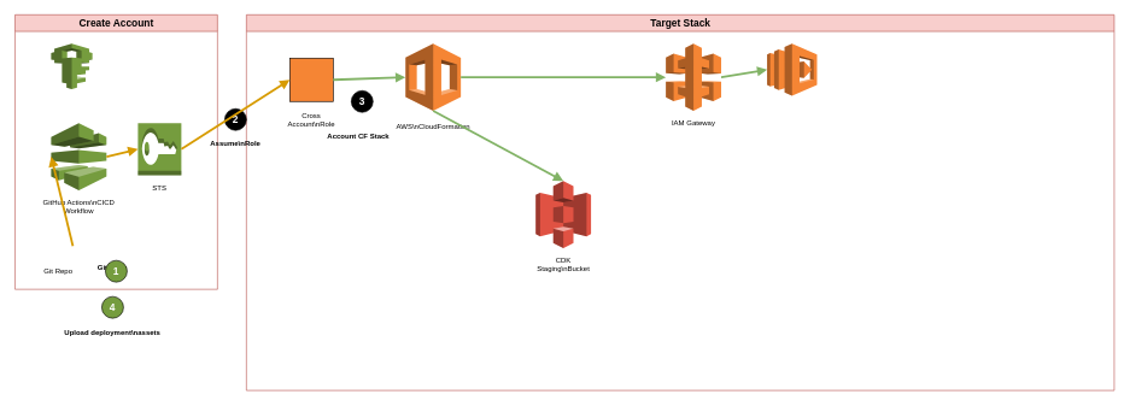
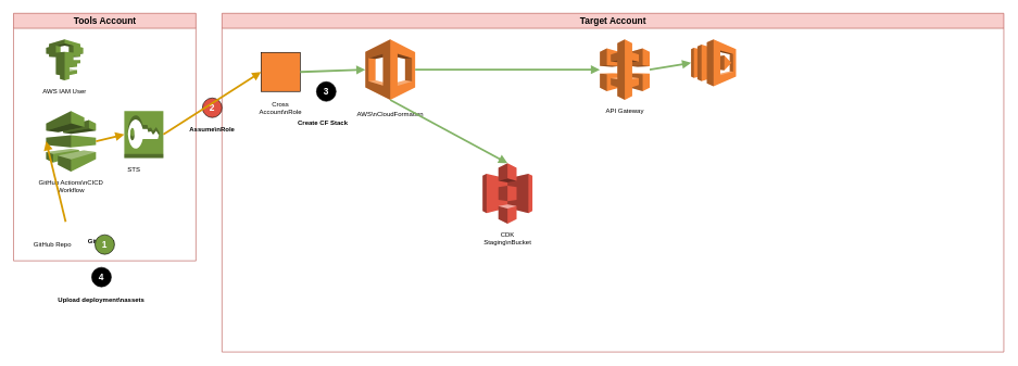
  <mxCell id="0" />
  <mxCell id="1" parent="0" />
- <mxCell id="2" value="Create Account" style="swimlane;fontStyle=1;rounded=0;html=1;fillColor=#f8cecc;strokeColor=#b85450;fontSize=14;fontColor=#000000;swimlaneFillColor=#ffffff;" vertex="1" parent="1"><mxGeometry x="20" y="20" width="280" height="380" as="geometry" /></mxCell>
+ <mxCell id="2" value="Tools Account" style="swimlane;fontStyle=1;rounded=0;html=1;fillColor=#f8cecc;strokeColor=#b85450;fontSize=14;fontColor=#000000;swimlaneFillColor=#ffffff;" vertex="1" parent="1"><mxGeometry x="20" y="20" width="280" height="380" as="geometry" /></mxCell>
  <mxCell id="3" value="" style="outlineConnect=0;dashed=0;verticalLabelPosition=bottom;verticalAlign=top;align=center;html=1;shape=mxgraph.aws3.iam;fillColor=#759C3E;gradientColor=none;" vertex="1" parent="2"><mxGeometry x="50" y="40" width="57" height="63" as="geometry" /></mxCell>
+ <mxCell id="4" value="AWS IAM User" style="text;html=1;align=center;verticalAlign=middle;whiteSpace=wrap;rounded=0;fontStyle=0;fontSize=10;" vertex="1" parent="2"><mxGeometry x="35" y="110" width="87" height="20" as="geometry" /></mxCell>
  <mxCell id="5" value="" style="outlineConnect=0;dashed=0;verticalLabelPosition=bottom;verticalAlign=top;align=center;html=1;shape=mxgraph.aws3.codepipeline;fillColor=#759C3E;gradientColor=none;" vertex="1" parent="2"><mxGeometry x="50" y="150" width="76.5" height="93" as="geometry" /></mxCell>
  <mxCell id="6" value="GitHub Actions\nCICD Workflow" style="text;html=1;align=center;verticalAlign=middle;whiteSpace=wrap;rounded=0;fontStyle=0;fontSize=10;" vertex="1" parent="2"><mxGeometry x="35" y="250" width="107" height="30" as="geometry" /></mxCell>
  <mxCell id="7" value="" style="outlineConnect=0;dashed=0;verticalLabelPosition=bottom;verticalAlign=top;align=center;html=1;shape=mxgraph.aws3.sts;fillColor=#759C3E;gradientColor=none;" vertex="1" parent="2"><mxGeometry x="170" y="150" width="60" height="72" as="geometry" /></mxCell>
- <mxCell id="8" value="STS" style="text;html=1;align=center;verticalAlign=middle;whiteSpace=wrap;rounded=0;fontStyle=0;fontSize=10;" vertex="1" parent="2"><mxGeometry x="170" y="230" width="60" height="20" as="geometry" /></mxCell>
+ <mxCell id="8" value="STS" style="text;html=1;align=center;verticalAlign=middle;whiteSpace=wrap;rounded=0;fontStyle=0;fontSize=10;" vertex="1" parent="2"><mxGeometry x="155" y="230" width="60" height="20" as="geometry" /></mxCell>
  <mxCell id="9" value="" style="shape=image;html=1;verticalAlign=top;verticalLabelPosition=bottom;labelBackgroundColor=#ffffff;imageAspect=0;aspect=fixed;image=https://cdn-icons-png.flaticon.com/512/25/25231.png" vertex="1" parent="2"><mxGeometry x="40" y="300" width="40" height="40" as="geometry" /></mxCell>
- <mxCell id="10" value="Git Repo" style="text;html=1;align=center;verticalAlign=middle;whiteSpace=wrap;rounded=0;fontStyle=0;fontSize=10;" vertex="1" parent="2"><mxGeometry x="20" y="345" width="80" height="20" as="geometry" /></mxCell>
+ <mxCell id="10" value="GitHub Repo" style="text;html=1;align=center;verticalAlign=middle;whiteSpace=wrap;rounded=0;fontStyle=0;fontSize=10;" vertex="1" parent="2"><mxGeometry x="20" y="345" width="80" height="20" as="geometry" /></mxCell>
  <mxCell id="11" value="" style="shape=image;html=1;verticalAlign=top;verticalLabelPosition=bottom;labelBackgroundColor=#ffffff;imageAspect=0;aspect=fixed;image=https://cdn-icons-png.flaticon.com/512/2111/2111432.png" vertex="1" parent="2"><mxGeometry x="120" y="305" width="30" height="30" as="geometry" /></mxCell>
  <mxCell id="12" value="Git Push" style="text;html=1;align=center;verticalAlign=middle;whiteSpace=wrap;rounded=0;fontStyle=1;fontSize=10;" vertex="1" parent="2"><mxGeometry x="105" y="340" width="60" height="20" as="geometry" /></mxCell>
- <mxCell id="13" value="Target Stack" style="swimlane;fontStyle=1;rounded=0;html=1;fillColor=#f8cecc;strokeColor=#b85450;fontSize=14;fontColor=#000000;swimlaneFillColor=#ffffff;" vertex="1" parent="1"><mxGeometry x="340" y="20" width="1200" height="520" as="geometry" /></mxCell>
+ <mxCell id="13" value="Target Account" style="swimlane;fontStyle=1;rounded=0;html=1;fillColor=#f8cecc;strokeColor=#b85450;fontSize=14;fontColor=#000000;swimlaneFillColor=#ffffff;" vertex="1" parent="1"><mxGeometry x="340" y="20" width="1200" height="520" as="geometry" /></mxCell>
  <mxCell id="14" value="" style="outlineConnect=0;dashed=0;verticalLabelPosition=bottom;verticalAlign=top;align=center;html=1;shape=mxgraph.aws3.iam_role;fillColor=#F58534;gradientColor=none;" vertex="1" parent="13"><mxGeometry x="60" y="60" width="60" height="60" as="geometry" /></mxCell>
  <mxCell id="15" value="Cross Account\nRole" style="text;html=1;align=center;verticalAlign=middle;whiteSpace=wrap;rounded=0;fontStyle=0;fontSize=10;" vertex="1" parent="13"><mxGeometry x="45" y="130" width="90" height="30" as="geometry" /></mxCell>
  <mxCell id="16" value="" style="outlineConnect=0;dashed=0;verticalLabelPosition=bottom;verticalAlign=top;align=center;html=1;shape=mxgraph.aws3.cloudformation;fillColor=#F58534;gradientColor=none;" vertex="1" parent="13"><mxGeometry x="220" y="40" width="76.5" height="93" as="geometry" /></mxCell>
  <mxCell id="17" value="AWS\nCloudFormation" style="text;html=1;align=center;verticalAlign=middle;whiteSpace=wrap;rounded=0;fontStyle=0;fontSize=10;" vertex="1" parent="13"><mxGeometry x="205" y="140" width="107" height="30" as="geometry" /></mxCell>
  <mxCell id="18" value="" style="outlineConnect=0;dashed=0;verticalLabelPosition=bottom;verticalAlign=top;align=center;html=1;shape=mxgraph.aws3.api_gateway;fillColor=#F58534;gradientColor=none;" vertex="1" parent="13"><mxGeometry x="580" y="40" width="76.5" height="93" as="geometry" /></mxCell>
- <mxCell id="19" value="IAM Gateway" style="text;html=1;align=center;verticalAlign=middle;whiteSpace=wrap;rounded=0;fontStyle=0;fontSize=10;" vertex="1" parent="13"><mxGeometry x="575" y="140" width="86.5" height="20" as="geometry" /></mxCell>
+ <mxCell id="19" value="API Gateway" style="text;html=1;align=center;verticalAlign=middle;whiteSpace=wrap;rounded=0;fontStyle=0;fontSize=10;" vertex="1" parent="13"><mxGeometry x="575" y="140" width="86.5" height="20" as="geometry" /></mxCell>
  <mxCell id="20" value="" style="outlineConnect=0;dashed=0;verticalLabelPosition=bottom;verticalAlign=top;align=center;html=1;shape=mxgraph.aws3.s3;fillColor=#E05243;gradientColor=none;" vertex="1" parent="13"><mxGeometry x="400" y="230" width="76.5" height="93" as="geometry" /></mxCell>
  <mxCell id="21" value="CDK Staging\nBucket" style="text;html=1;align=center;verticalAlign=middle;whiteSpace=wrap;rounded=0;fontStyle=0;fontSize=10;" vertex="1" parent="13"><mxGeometry x="395" y="330" width="86.5" height="30" as="geometry" /></mxCell>
  <mxCell id="22" value="" style="outlineConnect=0;dashed=0;verticalLabelPosition=bottom;verticalAlign=top;align=center;html=1;shape=mxgraph.aws3.lambda;fillColor=#F58534;gradientColor=none;" vertex="1" parent="13"><mxGeometry x="720" y="40" width="69" height="72" as="geometry" /></mxCell>
- <mxCell id="23" value="2" style="ellipse;whiteSpace=wrap;html=1;aspect=fixed;fillColor=#000000;fontColor=#ffffff;fontSize=14;fontStyle=1;" vertex="1" parent="1"><mxGeometry x="310" y="150" width="30" height="30" as="geometry" /></mxCell>
+ <mxCell id="23" value="2" style="ellipse;whiteSpace=wrap;html=1;aspect=fixed;fillColor=#e05243;fontColor=#ffffff;fontSize=14;fontStyle=1;" vertex="1" parent="1"><mxGeometry x="310" y="150" width="30" height="30" as="geometry" /></mxCell>
  <mxCell id="24" value="Assume\nRole" style="text;html=1;align=center;verticalAlign=middle;whiteSpace=wrap;rounded=0;fontSize=10;fontStyle=1;" vertex="1" parent="1"><mxGeometry x="290" y="185" width="70" height="25" as="geometry" /></mxCell>
  <mxCell id="25" value="3" style="ellipse;whiteSpace=wrap;html=1;aspect=fixed;fillColor=#000000;fontColor=#ffffff;fontSize=14;fontStyle=1;" vertex="1" parent="1"><mxGeometry x="485" y="125" width="30" height="30" as="geometry" /></mxCell>
- <mxCell id="26" value="Account CF Stack" style="text;html=1;align=center;verticalAlign=middle;whiteSpace=wrap;rounded=0;fontSize=10;fontStyle=1;" vertex="1" parent="1"><mxGeometry x="440" y="175" width="110" height="25" as="geometry" /></mxCell>
- <mxCell id="27" value="4" style="ellipse;whiteSpace=wrap;html=1;aspect=fixed;fillColor=#759c3e;fontColor=#ffffff;fontSize=14;fontStyle=1;" vertex="1" parent="1"><mxGeometry x="140" y="410" width="30" height="30" as="geometry" /></mxCell>
+ <mxCell id="26" value="Create CF Stack" style="text;html=1;align=center;verticalAlign=middle;whiteSpace=wrap;rounded=0;fontSize=10;fontStyle=1;" vertex="1" parent="1"><mxGeometry x="440" y="175" width="110" height="25" as="geometry" /></mxCell>
+ <mxCell id="27" value="4" style="ellipse;whiteSpace=wrap;html=1;aspect=fixed;fillColor=#000000;fontColor=#ffffff;fontSize=14;fontStyle=1;" vertex="1" parent="1"><mxGeometry x="140" y="410" width="30" height="30" as="geometry" /></mxCell>
  <mxCell id="28" value="Upload deployment\nassets" style="text;html=1;align=center;verticalAlign=middle;whiteSpace=wrap;rounded=0;fontSize=10;fontStyle=1;" vertex="1" parent="1"><mxGeometry x="85" y="445" width="140" height="30" as="geometry" /></mxCell>
  <mxCell id="29" value="1" style="ellipse;whiteSpace=wrap;html=1;aspect=fixed;fillColor=#759c3e;fontColor=#ffffff;fontSize=14;fontStyle=1;" vertex="1" parent="1"><mxGeometry x="145" y="360" width="30" height="30" as="geometry" /></mxCell>
  <mxCell id="30" edge="1" parent="1" source="9" target="5" style="endArrow=block;html=1;strokeWidth=3;strokeColor=#d79b00;exitX=1;exitY=0.5;entryX=0;entryY=0.5;"><mxGeometry relative="1" as="geometry" /></mxCell>
  <mxCell id="31" edge="1" parent="1" source="5" target="7" style="endArrow=block;html=1;strokeWidth=3;strokeColor=#d79b00;exitX=1;exitY=0.5;entryX=0;entryY=0.5;"><mxGeometry relative="1" as="geometry" /></mxCell>
  <mxCell id="32" edge="1" parent="1" source="7" target="14" style="endArrow=block;html=1;strokeWidth=3;strokeColor=#d79b00;exitX=1;exitY=0.5;entryX=0;entryY=0.5;"><mxGeometry relative="1" as="geometry" /></mxCell>
  <mxCell id="33" edge="1" parent="1" source="14" target="16" style="endArrow=block;html=1;strokeWidth=3;strokeColor=#82b366;exitX=1;exitY=0.5;entryX=0;entryY=0.5;"><mxGeometry relative="1" as="geometry" /></mxCell>
  <mxCell id="34" edge="1" parent="1" source="16" target="18" style="endArrow=block;html=1;strokeWidth=3;strokeColor=#82b366;exitX=1;exitY=0.5;entryX=0;entryY=0.5;"><mxGeometry relative="1" as="geometry" /></mxCell>
  <mxCell id="35" edge="1" parent="1" source="16" target="20" style="endArrow=block;html=1;strokeWidth=3;strokeColor=#82b366;exitX=0.5;exitY=1;entryX=0.5;entryY=0;"><mxGeometry relative="1" as="geometry" /></mxCell>
  <mxCell id="36" edge="1" parent="1" source="18" target="22" style="endArrow=block;html=1;strokeWidth=3;strokeColor=#82b366;exitX=1;exitY=0.5;entryX=0;entryY=0.5;"><mxGeometry relative="1" as="geometry" /></mxCell>
